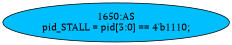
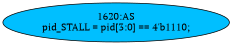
  strict digraph {
    fontname="PT Serif"
-   n1 [ast="<pyverilog.vparser.ast.Assign object at 0x7f13b5568cd0>" def_var="['pid_STALL']" fillcolor=deepskyblue label="1650:AS\npid_STALL = pid[3:0] == 4'b1110;" statements="[]" style=filled typ=Assign use_var="['pid']" fontname="PT Serif"]
+   n1 [ast="<pyverilog.vparser.ast.Assign object at 0x7f13b5568cd0>" def_var="['pid_STALL']" fillcolor=deepskyblue label="1620:AS\npid_STALL = pid[3:0] == 4'b1110;" statements="[]" style=filled typ=Assign use_var="['pid']" fontname="PT Serif"]
  }
